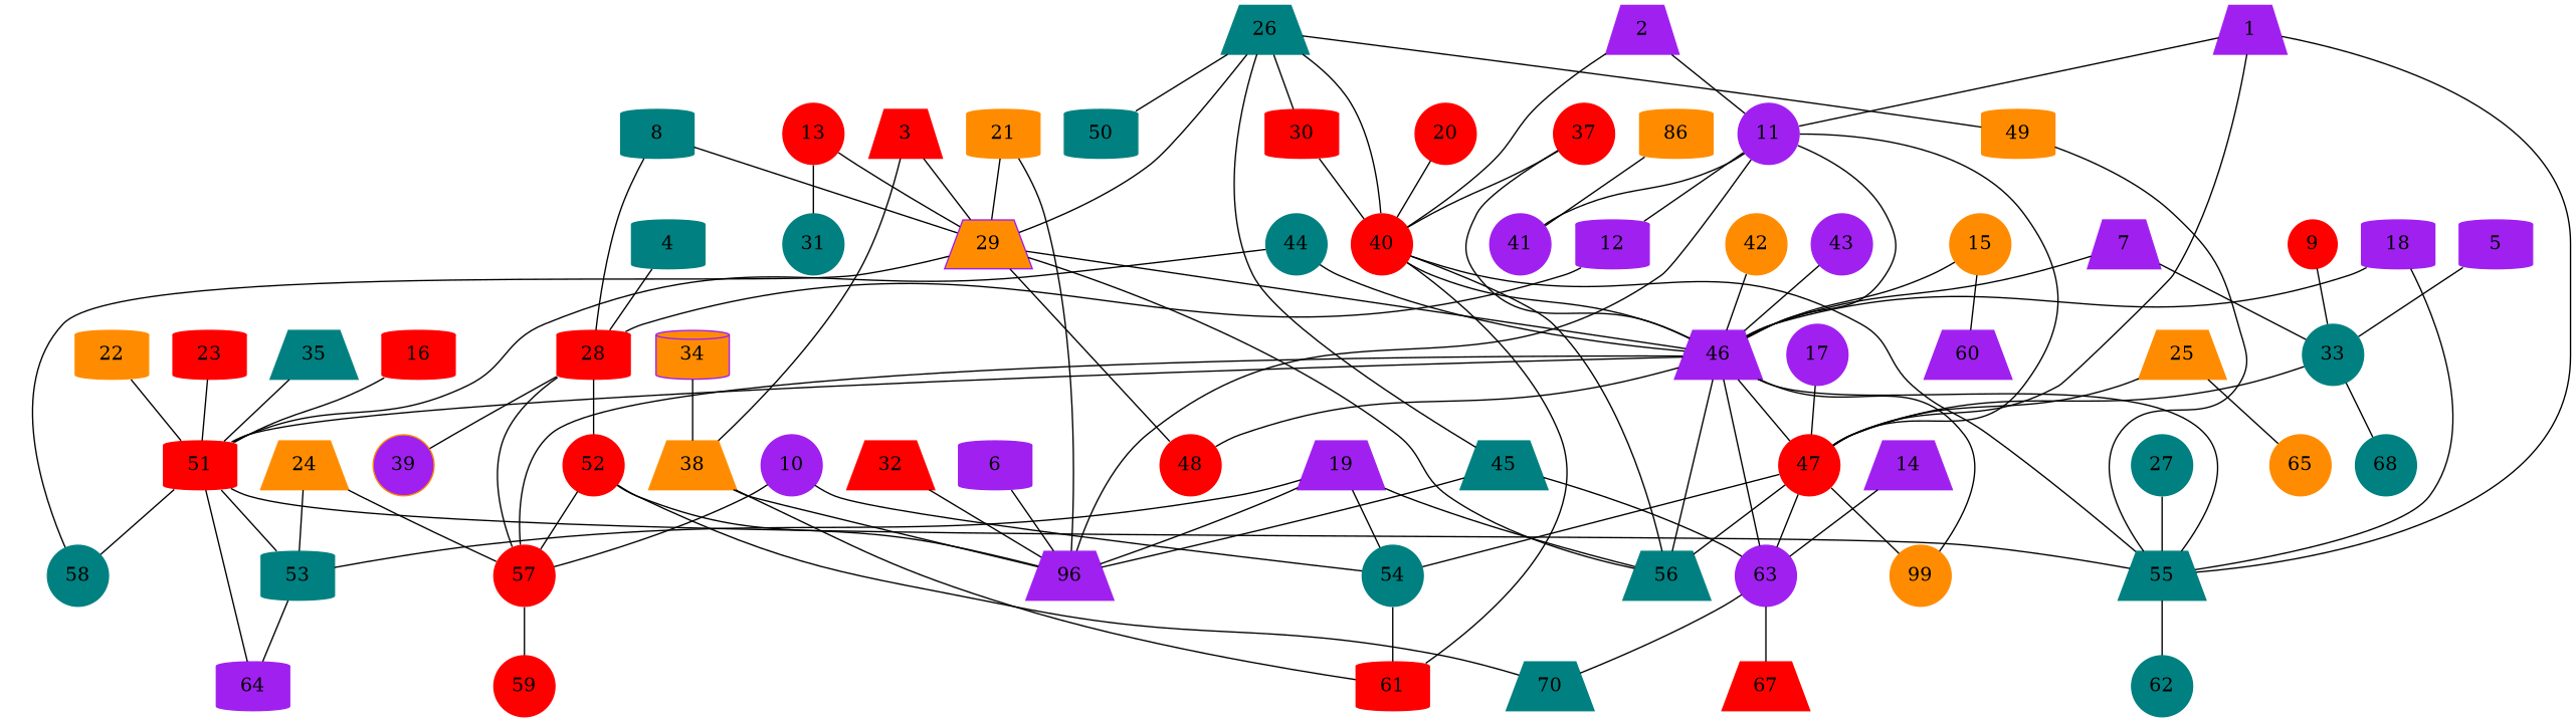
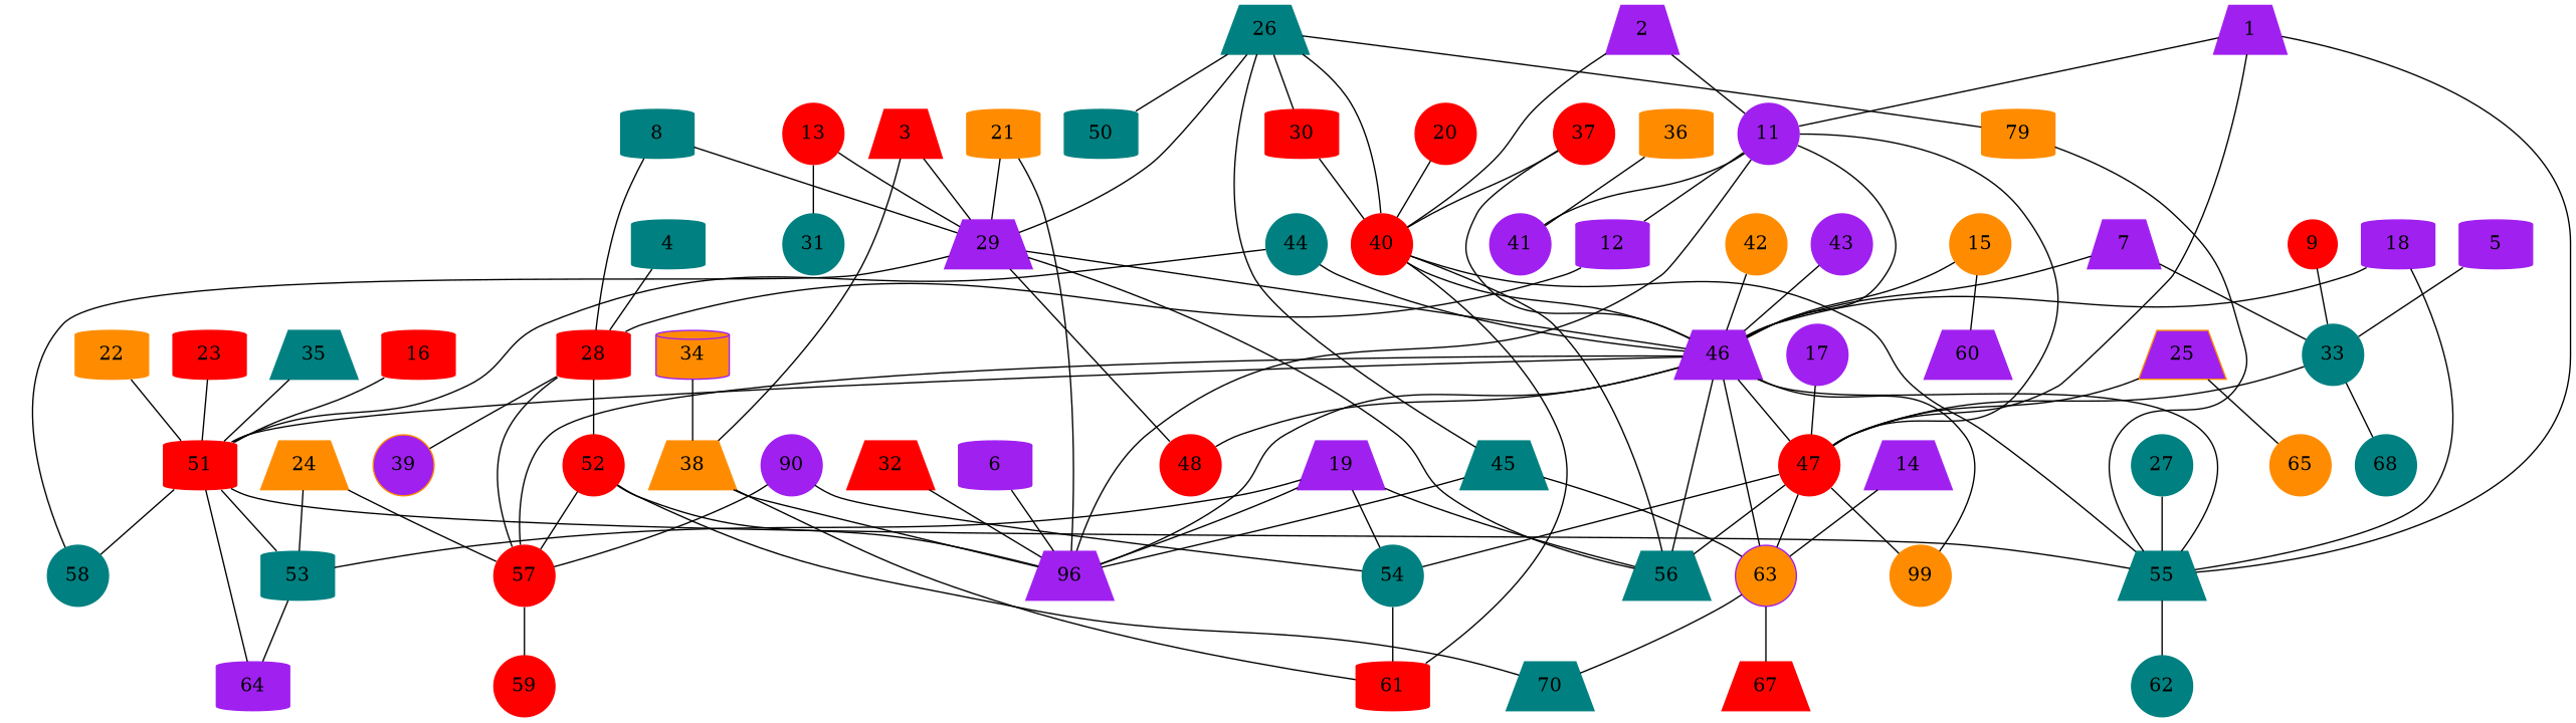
  graph {
    node [color=purple shape=circle style=filled]
    edge [weight=1.0]
    1 [shape=trapezium]
    11
    47 [color=red]
    55 [color=teal shape=trapezium]
    n5 [label=96 shape=trapezium]
    46 [shape=trapezium]
    12 [shape=cylinder]
    41
    54 [color=teal]
-   63
+   63 [fillcolor=darkorange]
    56 [color=teal shape=trapezium]
    n12 [color=darkorange label=99]
    62 [color=teal]
    2 [shape=trapezium]
    40 [color=red]
    61 [color=red shape=cylinder]
    3 [color=red shape=trapezium]
-   29 [shape=trapezium fillcolor=darkorange]
+   29 [shape=trapezium]
    38 [color=darkorange shape=trapezium]
    48 [color=red]
    58 [color=teal]
    4 [color=teal shape=cylinder]
    28 [color=red shape=cylinder]
    57 [color=red]
    39 [color=darkorange fillcolor=purple]
    52 [color=red]
    5 [shape=cylinder]
    33 [color=teal]
    68 [color=teal]
    6 [shape=cylinder]
    7 [shape=trapezium]
    51 [color=red shape=cylinder]
    8 [color=teal shape=cylinder]
    9 [color=red]
-   10
+   10 [label=90]
    59 [color=red]
    13 [color=red]
    31 [color=teal]
    14 [shape=trapezium]
    70 [color=teal shape=trapezium]
    67 [color=red shape=trapezium]
    15 [color=darkorange]
    60 [shape=trapezium]
    16 [color=red shape=cylinder]
    53 [color=teal shape=cylinder]
    64 [shape=cylinder]
    17
    18 [shape=cylinder]
    19 [shape=trapezium]
    20 [color=red]
    21 [color=darkorange shape=cylinder]
    22 [color=darkorange shape=cylinder]
    23 [color=red shape=cylinder]
    24 [color=darkorange shape=trapezium]
-   25 [color=darkorange shape=trapezium]
+   25 [color=darkorange shape=trapezium fillcolor=purple]
    65 [color=darkorange]
    26 [color=teal shape=trapezium]
    30 [color=red shape=cylinder]
    45 [color=teal shape=trapezium]
-   49 [color=darkorange shape=cylinder]
+   49 [color=darkorange shape=cylinder label=79]
    50 [color=teal shape=cylinder]
    27 [color=teal]
    32 [color=red shape=trapezium]
    34 [fillcolor=darkorange shape=cylinder]
    35 [color=teal shape=trapezium]
-   36 [color=darkorange shape=cylinder label=86]
+   36 [color=darkorange shape=cylinder]
    37 [color=red]
    42 [color=darkorange]
    43
    44 [color=teal]
    1 -- 11
    1 -- 47
    1 -- 55
    11 -- 47
    11 -- n5
    11 -- 46
    11 -- 12
    11 -- 41
    47 -- 54 [weight=2.0]
    47 -- 63
    47 -- 56
    47 -- n12
    55 -- 62
    46 -- 47
    46 -- 55
+   46 -- n5
    46 -- 63
    46 -- 56
    46 -- n12
    46 -- 48
    46 -- 57
    46 -- 51
    12 -- 28
    54 -- 61
    63 -- 70
    63 -- 67
    2 -- 11
    2 -- 40
    40 -- 55
    40 -- 46
    40 -- 56
    40 -- 61
    3 -- 29
    3 -- 38
    29 -- 46
    29 -- 56
    29 -- 48
    29 -- 58
    38 -- n5
    38 -- 61
    4 -- 28
    28 -- 57
    28 -- 39
    28 -- 52
    57 -- 59
    52 -- n5
    52 -- 57
    52 -- 70
    5 -- 33
    33 -- 47
    33 -- 68
    6 -- n5
    7 -- 46
    7 -- 33
    51 -- 55
    51 -- 58
    51 -- 53
    51 -- 64
    8 -- 29
    8 -- 28
    9 -- 33
    10 -- 54
    10 -- 57
    13 -- 29
    13 -- 31
    14 -- 63
    15 -- 46
    15 -- 60
    16 -- 51
    53 -- 64
    17 -- 47
    18 -- 55
    18 -- 46
    19 -- n5
    19 -- 54
    19 -- 56
    19 -- 53
    20 -- 40
    21 -- n5
    21 -- 29
    22 -- 51
    23 -- 51
    24 -- 57
    24 -- 53
    25 -- 47
    25 -- 65
    26 -- 40
    26 -- 29
    26 -- 30
    26 -- 45
    26 -- 49
    26 -- 50
    30 -- 40
    45 -- n5
    45 -- 63
    49 -- 55
    27 -- 55
    32 -- n5
    34 -- 38
    35 -- 51
    36 -- 41
    37 -- 46
    37 -- 40
    42 -- 46
    43 -- 46
    44 -- 46
    44 -- 51
  }
